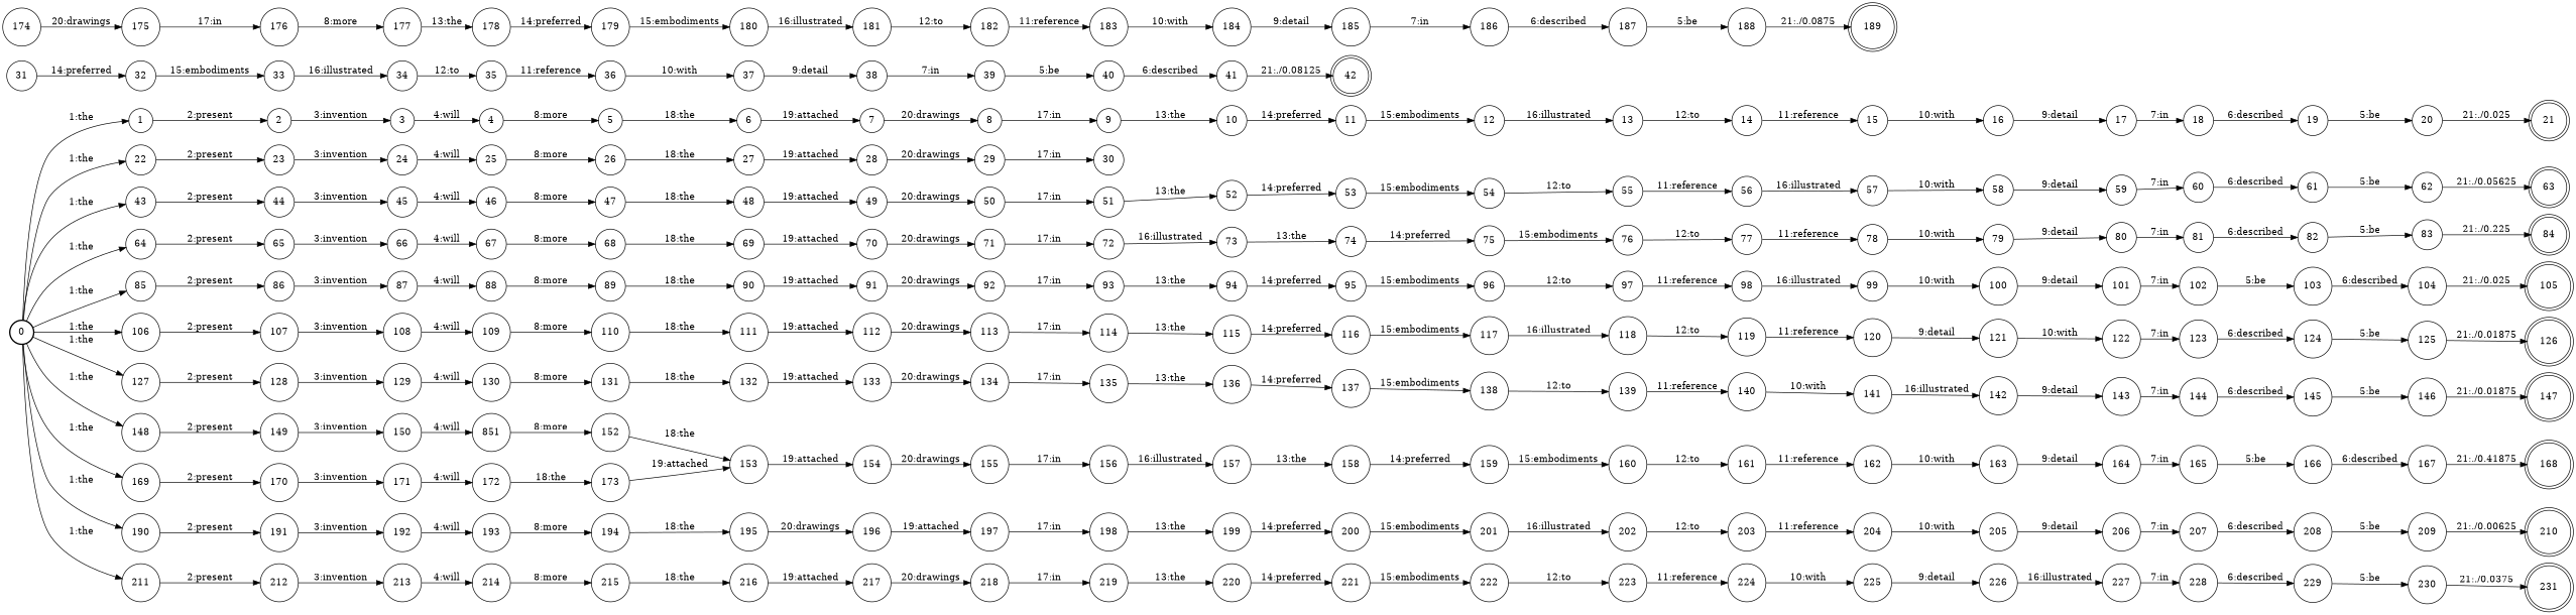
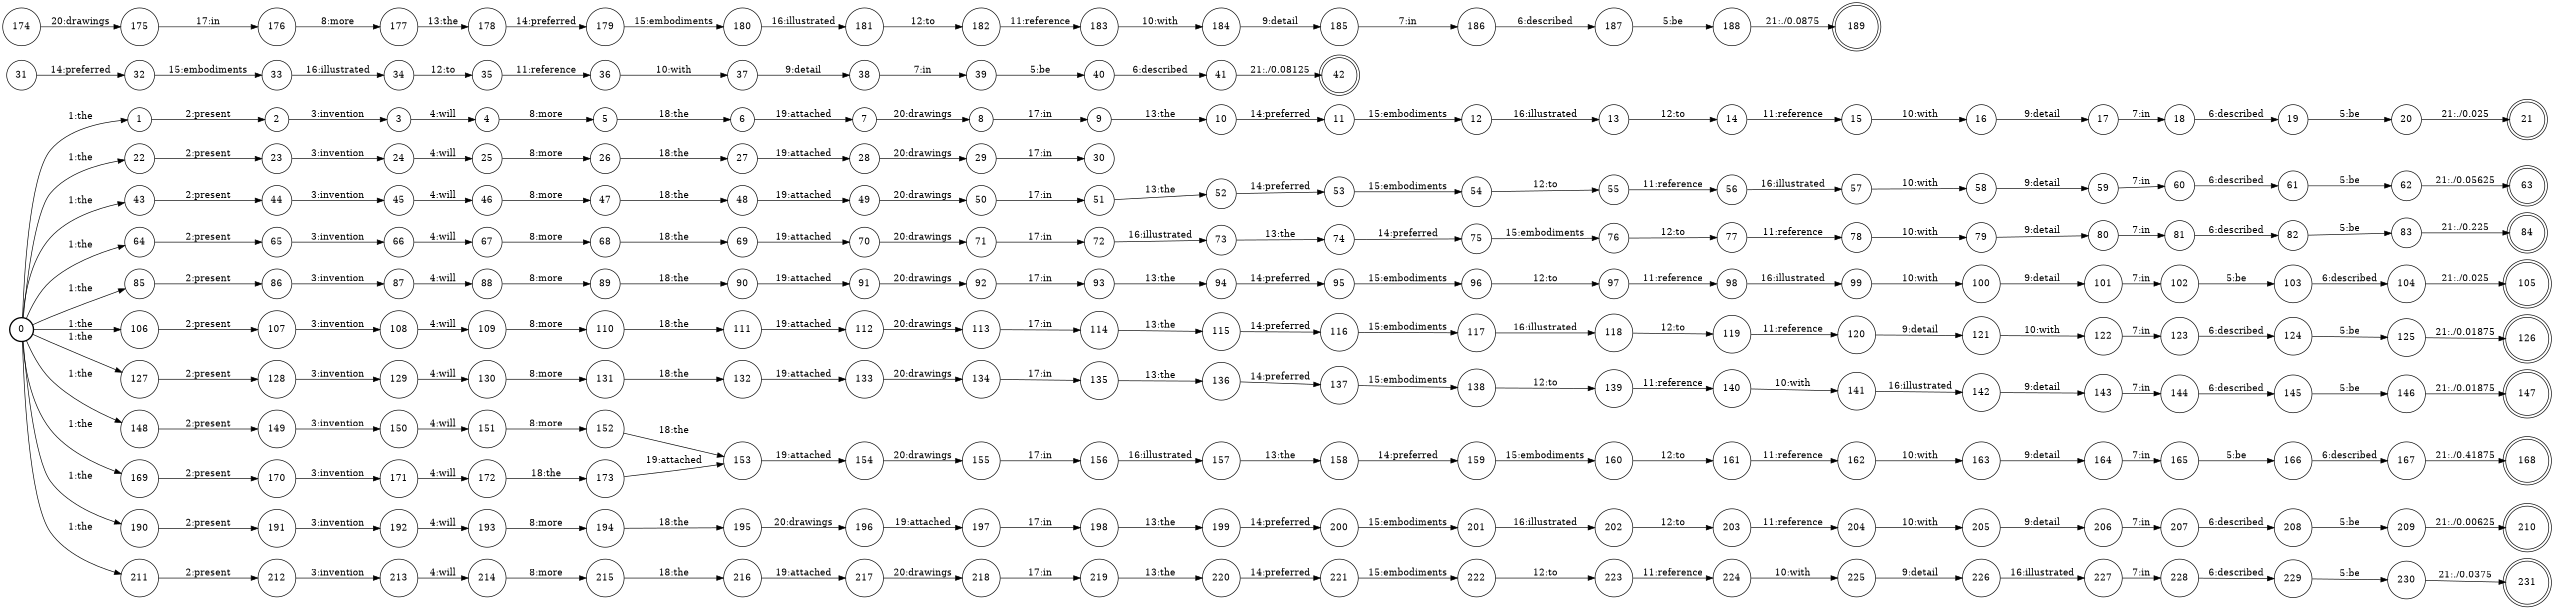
  digraph {
    nodesep=0.25
    rankdir=LR
    ranksep=0.4
    node [fontsize=14 shape=circle style=solid]
    edge [fontsize=14]
    n1 [label=0 style=bold]
    n2 [label=1]
    n3 [label=22]
    n4 [label=43]
    n5 [label=64]
    n6 [label=85]
    n7 [label=106]
    n8 [label=127]
    n9 [label=148]
    n10 [label=169]
    n11 [label=190]
    n12 [label=211]
    n13 [label=2]
    n14 [label=23]
    n15 [label=44]
    n16 [label=65]
    n17 [label=86]
    n18 [label=107]
    n19 [label=128]
    n20 [label=149]
    n21 [label=170]
    n22 [label=191]
    n23 [label=212]
    n24 [label=3]
    n25 [label=24]
    n26 [label=45]
    n27 [label=66]
    n28 [label=87]
    n29 [label=108]
    n30 [label=129]
    n31 [label=150]
    n32 [label=171]
    n33 [label=192]
    n34 [label=213]
    n35 [label=4]
    n36 [label=5]
    n37 [label=6]
    n38 [label=7]
    n39 [label=8]
    n40 [label=9]
    n41 [label=10]
    n42 [label=11]
    n43 [label=12]
    n44 [label=13]
    n45 [label=14]
    n46 [label=15]
    n47 [label=16]
    n48 [label=17]
    n49 [label=18]
    n50 [label=19]
    n51 [label=20]
    n52 [label=21 shape=doublecircle]
    n53 [label=25]
    n54 [label=26]
    n55 [label=27]
    n56 [label=28]
    n57 [label=29]
    n58 [label=30]
    n59 [label=31]
    n60 [label=32]
    n61 [label=33]
    n62 [label=34]
    n63 [label=35]
    n64 [label=36]
    n65 [label=37]
    n66 [label=38]
    n67 [label=39]
    n68 [label=40]
    n69 [label=41]
    n70 [label=42 shape=doublecircle]
    n71 [label=46]
    n72 [label=47]
    n73 [label=48]
    n74 [label=49]
    n75 [label=50]
    n76 [label=51]
    n77 [label=52]
    n78 [label=53]
    n79 [label=54]
    n80 [label=55]
    n81 [label=56]
    n82 [label=57]
    n83 [label=58]
    n84 [label=59]
    n85 [label=60]
    n86 [label=61]
    n87 [label=62]
    n88 [label=63 shape=doublecircle]
    n89 [label=67]
    n90 [label=68]
    n91 [label=69]
    n92 [label=70]
    n93 [label=71]
    n94 [label=72]
    n95 [label=73]
    n96 [label=74]
    n97 [label=75]
    n98 [label=76]
    n99 [label=77]
    n100 [label=78]
    n101 [label=79]
    n102 [label=80]
    n103 [label=81]
    n104 [label=82]
    n105 [label=83]
    n106 [label=84 shape=doublecircle]
    n107 [label=88]
    n108 [label=89]
    n109 [label=90]
    n110 [label=91]
    n111 [label=92]
    n112 [label=93]
    n113 [label=94]
    n114 [label=95]
    n115 [label=96]
    n116 [label=97]
    n117 [label=98]
    n118 [label=99]
    n119 [label=100]
    n120 [label=101]
    n121 [label=102]
    n122 [label=103]
    n123 [label=104]
    n124 [label=105 shape=doublecircle]
    n125 [label=109]
    n126 [label=110]
    n127 [label=111]
    n128 [label=112]
    n129 [label=113]
    n130 [label=114]
    n131 [label=115]
    n132 [label=116]
    n133 [label=117]
    n134 [label=118]
    n135 [label=119]
    n136 [label=120]
    n137 [label=121]
    n138 [label=122]
    n139 [label=123]
    n140 [label=124]
    n141 [label=125]
    n142 [label=126 shape=doublecircle]
    n143 [label=130]
    n144 [label=131]
    n145 [label=132]
    n146 [label=133]
    n147 [label=134]
    n148 [label=135]
    n149 [label=136]
    n150 [label=137]
    n151 [label=138]
    n152 [label=139]
    n153 [label=140]
    n154 [label=141]
    n155 [label=142]
    n156 [label=143]
    n157 [label=144]
    n158 [label=145]
    n159 [label=146]
    n160 [label=147 shape=doublecircle]
-   n161 [label=851]
+   n161 [label=151]
    n162 [label=152]
    n163 [label=153]
    n164 [label=154]
    n165 [label=155]
    n166 [label=156]
    n167 [label=157]
    n168 [label=158]
    n169 [label=159]
    n170 [label=160]
    n171 [label=161]
    n172 [label=162]
    n173 [label=163]
    n174 [label=164]
    n175 [label=165]
    n176 [label=166]
    n177 [label=167]
    n178 [label=168 shape=doublecircle]
    n179 [label=172]
    n180 [label=173]
    n181 [label=174]
    n182 [label=175]
    n183 [label=176]
    n184 [label=177]
    n185 [label=178]
    n186 [label=179]
    n187 [label=180]
    n188 [label=181]
    n189 [label=182]
    n190 [label=183]
    n191 [label=184]
    n192 [label=185]
    n193 [label=186]
    n194 [label=187]
    n195 [label=188]
    n196 [label=189 shape=doublecircle]
    n197 [label=193]
    n198 [label=194]
    n199 [label=195]
    n200 [label=196]
    n201 [label=197]
    n202 [label=198]
    n203 [label=199]
    n204 [label=200]
    n205 [label=201]
    n206 [label=202]
    n207 [label=203]
    n208 [label=204]
    n209 [label=205]
    n210 [label=206]
    n211 [label=207]
    n212 [label=208]
    n213 [label=209]
    n214 [label=210 shape=doublecircle]
    n215 [label=214]
    n216 [label=215]
    n217 [label=216]
    n218 [label=217]
    n219 [label=218]
    n220 [label=219]
    n221 [label=220]
    n222 [label=221]
    n223 [label=222]
    n224 [label=223]
    n225 [label=224]
    n226 [label=225]
    n227 [label=226]
    n228 [label=227]
    n229 [label=228]
    n230 [label=229]
    n231 [label=230]
    n232 [label=231 shape=doublecircle]
    n1 -> n2 [label="1:the"]
    n1 -> n3 [label="1:the"]
    n1 -> n4 [label="1:the"]
    n1 -> n5 [label="1:the"]
    n1 -> n6 [label="1:the"]
    n1 -> n7 [label="1:the"]
    n1 -> n8 [label="1:the"]
    n1 -> n9 [label="1:the"]
    n1 -> n10 [label="1:the"]
    n1 -> n11 [label="1:the"]
    n1 -> n12 [label="1:the"]
    n2 -> n13 [label="2:present"]
    n3 -> n14 [label="2:present"]
    n4 -> n15 [label="2:present"]
    n5 -> n16 [label="2:present"]
    n6 -> n17 [label="2:present"]
    n7 -> n18 [label="2:present"]
    n8 -> n19 [label="2:present"]
    n9 -> n20 [label="2:present"]
    n10 -> n21 [label="2:present"]
    n11 -> n22 [label="2:present"]
    n12 -> n23 [label="2:present"]
    n13 -> n24 [label="3:invention"]
    n14 -> n25 [label="3:invention"]
    n15 -> n26 [label="3:invention"]
    n16 -> n27 [label="3:invention"]
    n17 -> n28 [label="3:invention"]
    n18 -> n29 [label="3:invention"]
    n19 -> n30 [label="3:invention"]
    n20 -> n31 [label="3:invention"]
    n21 -> n32 [label="3:invention"]
    n22 -> n33 [label="3:invention"]
    n23 -> n34 [label="3:invention"]
    n24 -> n35 [label="4:will"]
    n25 -> n53 [label="4:will"]
    n26 -> n71 [label="4:will"]
    n27 -> n89 [label="4:will"]
    n28 -> n107 [label="4:will"]
    n29 -> n125 [label="4:will"]
    n30 -> n143 [label="4:will"]
    n31 -> n161 [label="4:will"]
    n32 -> n179 [label="4:will"]
    n33 -> n197 [label="4:will"]
    n34 -> n215 [label="4:will"]
    n35 -> n36 [label="8:more"]
    n36 -> n37 [label="18:the"]
    n37 -> n38 [label="19:attached"]
    n38 -> n39 [label="20:drawings"]
    n39 -> n40 [label="17:in"]
    n40 -> n41 [label="13:the"]
    n41 -> n42 [label="14:preferred"]
    n42 -> n43 [label="15:embodiments"]
    n43 -> n44 [label="16:illustrated"]
    n44 -> n45 [label="12:to"]
    n45 -> n46 [label="11:reference"]
    n46 -> n47 [label="10:with"]
    n47 -> n48 [label="9:detail"]
    n48 -> n49 [label="7:in"]
    n49 -> n50 [label="6:described"]
    n50 -> n51 [label="5:be"]
    n51 -> n52 [label="21:./0.025"]
    n53 -> n54 [label="8:more"]
    n54 -> n55 [label="18:the"]
    n55 -> n56 [label="19:attached"]
    n56 -> n57 [label="20:drawings"]
    n57 -> n58 [label="17:in"]
    n59 -> n60 [label="14:preferred"]
    n60 -> n61 [label="15:embodiments"]
    n61 -> n62 [label="16:illustrated"]
    n62 -> n63 [label="12:to"]
    n63 -> n64 [label="11:reference"]
    n64 -> n65 [label="10:with"]
    n65 -> n66 [label="9:detail"]
    n66 -> n67 [label="7:in"]
    n67 -> n68 [label="5:be"]
    n68 -> n69 [label="6:described"]
    n69 -> n70 [label="21:./0.08125"]
    n71 -> n72 [label="8:more"]
    n72 -> n73 [label="18:the"]
    n73 -> n74 [label="19:attached"]
    n74 -> n75 [label="20:drawings"]
    n75 -> n76 [label="17:in"]
    n76 -> n77 [label="13:the"]
    n77 -> n78 [label="14:preferred"]
    n78 -> n79 [label="15:embodiments"]
    n79 -> n80 [label="12:to"]
    n80 -> n81 [label="11:reference"]
    n81 -> n82 [label="16:illustrated"]
    n82 -> n83 [label="10:with"]
    n83 -> n84 [label="9:detail"]
    n84 -> n85 [label="7:in"]
    n85 -> n86 [label="6:described"]
    n86 -> n87 [label="5:be"]
    n87 -> n88 [label="21:./0.05625"]
    n89 -> n90 [label="8:more"]
    n90 -> n91 [label="18:the"]
    n91 -> n92 [label="19:attached"]
    n92 -> n93 [label="20:drawings"]
    n93 -> n94 [label="17:in"]
    n94 -> n95 [label="16:illustrated"]
    n95 -> n96 [label="13:the"]
    n96 -> n97 [label="14:preferred"]
    n97 -> n98 [label="15:embodiments"]
    n98 -> n99 [label="12:to"]
    n99 -> n100 [label="11:reference"]
    n100 -> n101 [label="10:with"]
    n101 -> n102 [label="9:detail"]
    n102 -> n103 [label="7:in"]
    n103 -> n104 [label="6:described"]
    n104 -> n105 [label="5:be"]
    n105 -> n106 [label="21:./0.225"]
    n107 -> n108 [label="8:more"]
    n108 -> n109 [label="18:the"]
    n109 -> n110 [label="19:attached"]
    n110 -> n111 [label="20:drawings"]
    n111 -> n112 [label="17:in"]
    n112 -> n113 [label="13:the"]
    n113 -> n114 [label="14:preferred"]
    n114 -> n115 [label="15:embodiments"]
    n115 -> n116 [label="12:to"]
    n116 -> n117 [label="11:reference"]
    n117 -> n118 [label="16:illustrated"]
    n118 -> n119 [label="10:with"]
    n119 -> n120 [label="9:detail"]
    n120 -> n121 [label="7:in"]
    n121 -> n122 [label="5:be"]
    n122 -> n123 [label="6:described"]
    n123 -> n124 [label="21:./0.025"]
    n125 -> n126 [label="8:more"]
    n126 -> n127 [label="18:the"]
    n127 -> n128 [label="19:attached"]
    n128 -> n129 [label="20:drawings"]
    n129 -> n130 [label="17:in"]
    n130 -> n131 [label="13:the"]
    n131 -> n132 [label="14:preferred"]
    n132 -> n133 [label="15:embodiments"]
    n133 -> n134 [label="16:illustrated"]
    n134 -> n135 [label="12:to"]
    n135 -> n136 [label="11:reference"]
    n136 -> n137 [label="9:detail"]
    n137 -> n138 [label="10:with"]
    n138 -> n139 [label="7:in"]
    n139 -> n140 [label="6:described"]
    n140 -> n141 [label="5:be"]
    n141 -> n142 [label="21:./0.01875"]
    n143 -> n144 [label="8:more"]
    n144 -> n145 [label="18:the"]
    n145 -> n146 [label="19:attached"]
    n146 -> n147 [label="20:drawings"]
    n147 -> n148 [label="17:in"]
    n148 -> n149 [label="13:the"]
    n149 -> n150 [label="14:preferred"]
    n150 -> n151 [label="15:embodiments"]
    n151 -> n152 [label="12:to"]
    n152 -> n153 [label="11:reference"]
    n153 -> n154 [label="10:with"]
    n154 -> n155 [label="16:illustrated"]
    n155 -> n156 [label="9:detail"]
    n156 -> n157 [label="7:in"]
    n157 -> n158 [label="6:described"]
    n158 -> n159 [label="5:be"]
    n159 -> n160 [label="21:./0.01875"]
    n161 -> n162 [label="8:more"]
    n162 -> n163 [label="18:the"]
    n163 -> n164 [label="19:attached"]
    n164 -> n165 [label="20:drawings"]
    n165 -> n166 [label="17:in"]
    n166 -> n167 [label="16:illustrated"]
    n167 -> n168 [label="13:the"]
    n168 -> n169 [label="14:preferred"]
    n169 -> n170 [label="15:embodiments"]
    n170 -> n171 [label="12:to"]
    n171 -> n172 [label="11:reference"]
    n172 -> n173 [label="10:with"]
    n173 -> n174 [label="9:detail"]
    n174 -> n175 [label="7:in"]
    n175 -> n176 [label="5:be"]
    n176 -> n177 [label="6:described"]
    n177 -> n178 [label="21:./0.41875"]
    n179 -> n180 [label="18:the"]
    n180 -> n163 [label="19:attached"]
    n181 -> n182 [label="20:drawings"]
    n182 -> n183 [label="17:in"]
    n183 -> n184 [label="8:more"]
    n184 -> n185 [label="13:the"]
    n185 -> n186 [label="14:preferred"]
    n186 -> n187 [label="15:embodiments"]
    n187 -> n188 [label="16:illustrated"]
    n188 -> n189 [label="12:to"]
    n189 -> n190 [label="11:reference"]
    n190 -> n191 [label="10:with"]
    n191 -> n192 [label="9:detail"]
    n192 -> n193 [label="7:in"]
    n193 -> n194 [label="6:described"]
    n194 -> n195 [label="5:be"]
    n195 -> n196 [label="21:./0.0875"]
    n197 -> n198 [label="8:more"]
    n198 -> n199 [label="18:the"]
    n199 -> n200 [label="20:drawings"]
    n200 -> n201 [label="19:attached"]
    n201 -> n202 [label="17:in"]
    n202 -> n203 [label="13:the"]
    n203 -> n204 [label="14:preferred"]
    n204 -> n205 [label="15:embodiments"]
    n205 -> n206 [label="16:illustrated"]
    n206 -> n207 [label="12:to"]
    n207 -> n208 [label="11:reference"]
    n208 -> n209 [label="10:with"]
    n209 -> n210 [label="9:detail"]
    n210 -> n211 [label="7:in"]
    n211 -> n212 [label="6:described"]
    n212 -> n213 [label="5:be"]
    n213 -> n214 [label="21:./0.00625"]
    n215 -> n216 [label="8:more"]
    n216 -> n217 [label="18:the"]
    n217 -> n218 [label="19:attached"]
    n218 -> n219 [label="20:drawings"]
    n219 -> n220 [label="17:in"]
    n220 -> n221 [label="13:the"]
    n221 -> n222 [label="14:preferred"]
    n222 -> n223 [label="15:embodiments"]
    n223 -> n224 [label="12:to"]
    n224 -> n225 [label="11:reference"]
    n225 -> n226 [label="10:with"]
    n226 -> n227 [label="9:detail"]
    n227 -> n228 [label="16:illustrated"]
    n228 -> n229 [label="7:in"]
    n229 -> n230 [label="6:described"]
    n230 -> n231 [label="5:be"]
    n231 -> n232 [label="21:./0.0375"]
  }
